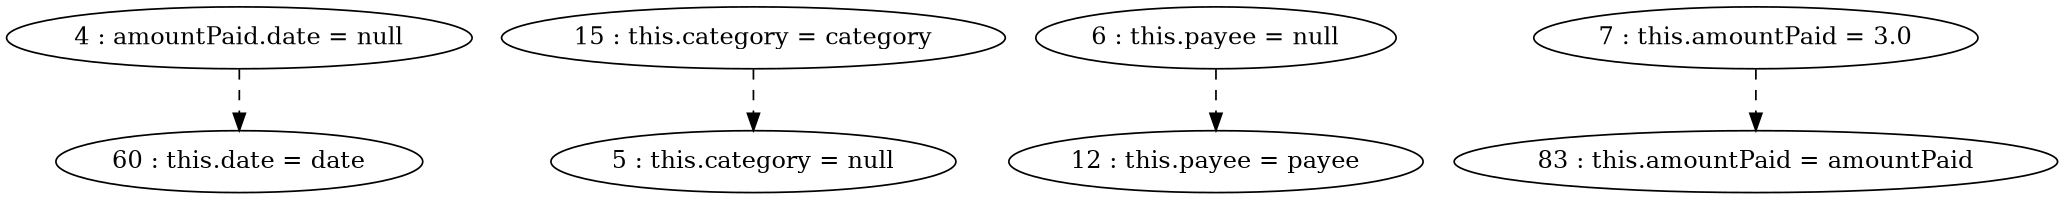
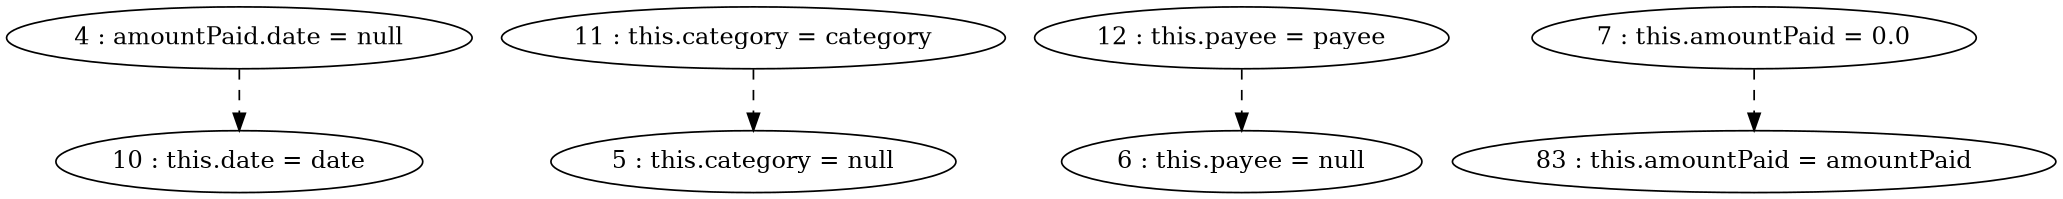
  digraph {
    edge [style=dashed]
    n1 [label="4 : amountPaid.date = null"]
-   "10 : this.date = date" [label="60 : this.date = date"]
-   "11 : this.category = category" [label="15 : this.category = category"]
+   "10 : this.date = date"
+   "11 : this.category = category"
    "5 : this.category = null"
    "6 : this.payee = null"
    "12 : this.payee = payee"
    n7 [label="83 : this.amountPaid = amountPaid"]
-   "7 : this.amountPaid = 0.0" [label="7 : this.amountPaid = 3.0"]
+   "7 : this.amountPaid = 0.0"
    n1 -> "10 : this.date = date"
    "11 : this.category = category" -> "5 : this.category = null"
-   "6 : this.payee = null" -> "12 : this.payee = payee"
+   "12 : this.payee = payee" -> "6 : this.payee = null"
    "7 : this.amountPaid = 0.0" -> n7
  }
